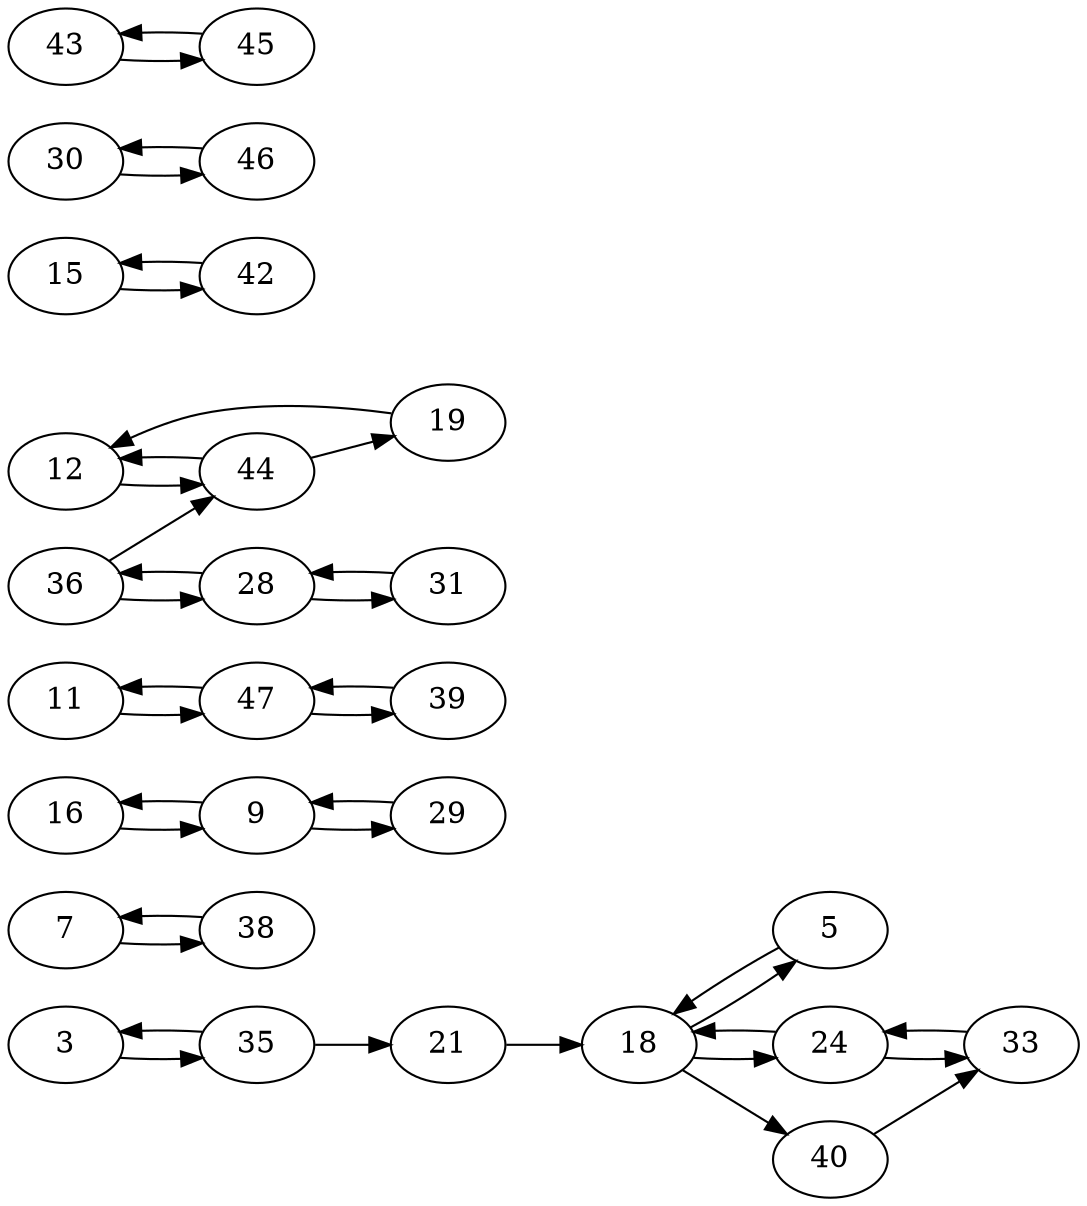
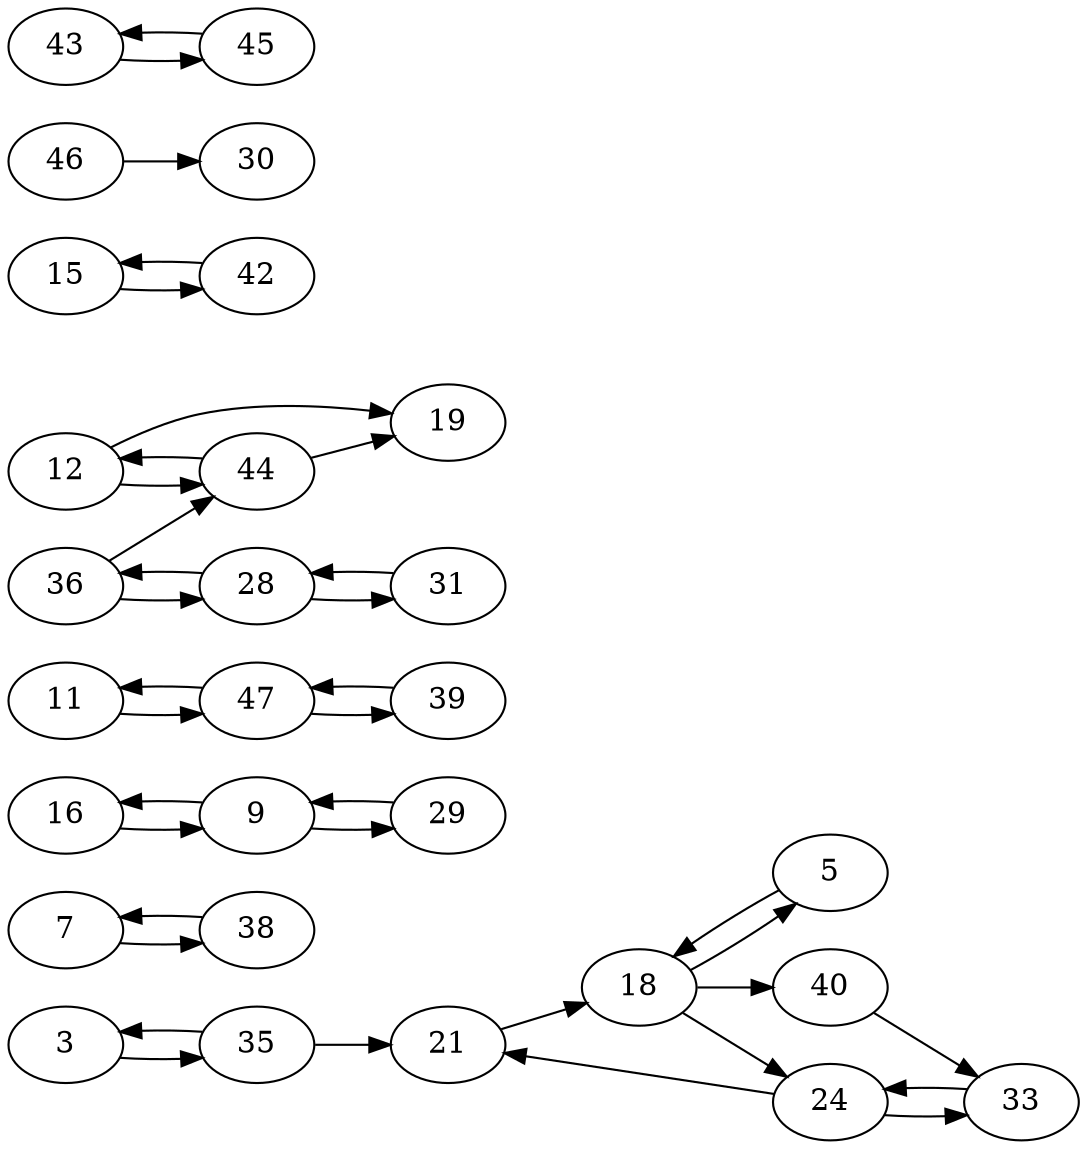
  digraph {
    rankdir=LR
    3
    35
    21
    18
    5
    24
    40
    33
    7
    38
    n11 [label=16]
    9
    29
    11
    47
    39
    12
    19
    44
    15
    42
    28
    31
    36
    30
    46
    43
    45
    3 -> 35
    35 -> 3
    35 -> 21
    21 -> 18
    18 -> 5
    18 -> 24
    18 -> 40
    5 -> 18
-   24 -> 18
+   24 -> 21
    24 -> 33
    40 -> 33
    33 -> 24
    7 -> 38
    38 -> 7
    n11 -> 9
    9 -> n11
    9 -> 29
    29 -> 9
    11 -> 47
    47 -> 11
    47 -> 39
    39 -> 47
-   19 -> 12
+   12 -> 19
    12 -> 44
    44 -> 12
    44 -> 19
    15 -> 42
    42 -> 15
    28 -> 31
    28 -> 36
    31 -> 28
    36 -> 44
    36 -> 28
-   30 -> 46
    46 -> 30
    43 -> 45
    45 -> 43
  }
